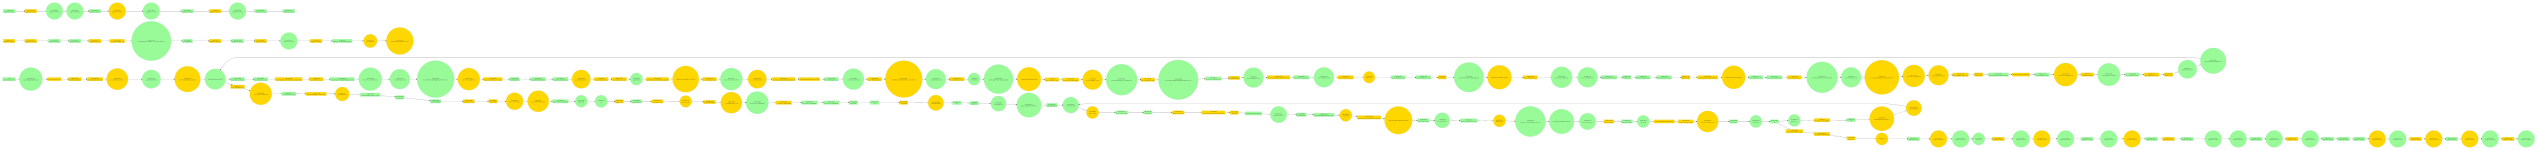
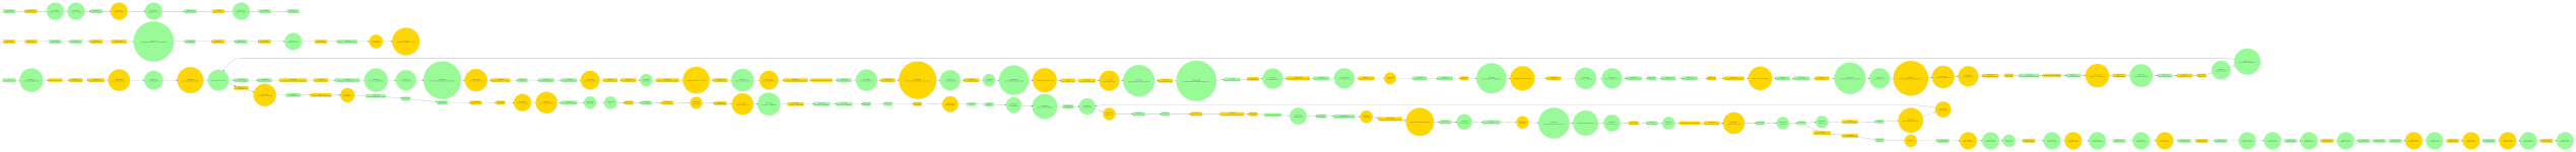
  digraph {
    fontname="Liberation Sans"
    rankdir=LR
    node [color=lightsteelblue fillcolor=palegreen fontname="Liberation Sans" shape=note style=filled]
    edge [arrowhead=onormal color="#000000" fontname="Liberation Sans"]
    n1 [color=lightgrey label="start\npushl $0x0<UINT8>"]
    n2 [label="0x00401610\ncall CoInitialize@ole32.dll" shape=circle]
    n3 [color=lightgrey fillcolor=gold label="CoInitialize@ole32.dll"]
    n4 [fillcolor=gold label="0x00401616\npushl $0x4<UINT8>"]
    n5 [fillcolor=gold label="0x00401618\npushl $0x1000<UINT32>"]
    n6 [fillcolor=gold label="0x0040161d\npushl $0x3dc<UINT32>" shape=circle]
    n7 [label="0x00401622\npushl $0x0<UINT8>" shape=circle]
    n8 [fillcolor=gold label="0x00401624\ncall VirtualAlloc@kernel32.dll" shape=circle]
    n9 [color=lightgrey label="VirtualAlloc@kernel32.dll" shape=circle]
    n10 [label="0x0040162a\nmovl %eax, -4(%ebp)"]
    n11 [fillcolor=gold label="0x00401762\nmovl -4(%ebp), %edx"]
    n12 [label="0x0040162d\nmovl -4(%ebp), %eax"]
    n13 [fillcolor=gold label="0x00401765\nmovl %eax, 0x20(%edx)" shape=circle]
    n14 [fillcolor=gold label="0x00401630\nmovl $0x3b79d178<UINT32>, 0x3c8(%eax)"]
    n15 [fillcolor=gold label="0x0040163a\nmovl -4(%ebp), %eax"]
    n16 [label="0x0040163d\nmovl VirtualProtect@kernel32.dll, %ecx"]
    n17 [label="0x00401643\nmovl %ecx, 0x3d0(%eax)" shape=circle]
    n18 [label="0x00401649\nmovl -4(%ebp), %eax" shape=circle]
    n19 [label="0x0040164c\nmovl GetProcAddress@kernel32.dll, %ecx" shape=circle]
    n20 [fillcolor=gold label="0x00401652\nmovl %ecx, 0x48(%eax)" shape=circle]
    n21 [fillcolor=gold label="0x00401655\ncmpl $0x0<UINT8>, -4(%ebp)"]
    n22 [label="0x00401659\nje 0x004016c6"]
    n23 [label="0x0040165b\npushl $0x409<UINT32>"]
    n24 [label="0x00401660\npushl $0xc1e<UINT32>"]
    n25 [fillcolor=gold label="0x00401665\npushl $0xa<UINT8>" shape=circle]
    n26 [fillcolor=gold label="0x00401667\nmovl -4(%ebp), %eax"]
    n27 [fillcolor=gold label="0x0040166a\nmovl 0x4(%eax), %ecx"]
    n28 [label="0x0040166d\npushl %ecx" shape=circle]
    n29 [fillcolor=gold label="0x0040166e\ncall FindResourceExW@kernel32.dll"]
    n30 [color=lightgrey fillcolor=gold label="FindResourceExW@kernel32.dll" shape=circle]
    n31 [fillcolor=gold label="0x00401674\nmovl -4(%ebp), %edx"]
    n32 [label="0x00401677\nmovl %eax, 0x10(%edx)" shape=circle]
    n33 [fillcolor=gold label="0x0040167a\npushl $0x0<UINT8>" shape=circle]
    n34 [fillcolor=gold label="0x0040167c\ncall GetModuleHandleA@kernel32.dll"]
    n35 [color=lightgrey fillcolor=gold label="GetModuleHandleA@kernel32.dll"]
    n36 [label="0x00401682\nmovl -4(%ebp), %ecx"]
    n37 [label="0x00401685\nmovl %eax, 0x4(%ecx)" shape=circle]
    n38 [fillcolor=gold label="0x00401688\nmovl -4(%ebp), %eax"]
    n39 [fillcolor=gold label="0x0040168b\nmovl $0x70ce8b97<UINT32>, 0x4c(%eax)" shape=circle]
    n40 [label="0x00401692\nmovl -4(%ebp), %eax" shape=circle]
    n41 [fillcolor=gold label="0x00401695\nmovl 0x4(%eax), %ecx"]
    n42 [label="0x00401698\npushl %ecx" shape=circle]
    n43 [label="0x00401699\ncall ImageNtHeader@dbghelp.dll" shape=circle]
    n44 [color=lightgrey fillcolor=gold label="ImageNtHeader@dbghelp.dll" shape=circle]
    n45 [fillcolor=gold label="0x0040169f\nmovl -4(%ebp), %edx"]
    n46 [fillcolor=gold label="0x004016a2\nmovl %eax, 0x26c(%edx)"]
    n47 [fillcolor=gold label="0x004016a8\nmovl -4(%ebp), %eax" shape=circle]
    n48 [label="0x004016ab\nmovl $0x0<UINT32>, 0x3c4(%eax)" shape=circle]
    n49 [fillcolor=gold label="0x004016b5\nmovl -4(%ebp), %eax"]
    n50 [label="0x004016b8\nmovl GetModuleHandleA@kernel32.dll, %ecx" shape=circle]
    n51 [label="0x004016be\nmovl %ecx, 0x3cc(%eax)"]
    n52 [fillcolor=gold label="0x004016c4\njmp 0x004016dd"]
    n53 [label="0x004016dd\nmovl -4(%ebp), %eax" shape=circle]
    n54 [fillcolor=gold label="0x004016e0\nmovl VirtualFree@kernel32.dll, %ecx"]
    n55 [label="0x004016e6\nmovl %ecx, 0x5c(%eax)"]
    n56 [label="0x004016e9\nmovl -4(%ebp), %eax" shape=circle]
    n57 [fillcolor=gold label="0x004016ec\nmovl 0x10(%eax), %ecx"]
    n58 [fillcolor=gold label="0x004016ef\npushl %ecx" shape=circle]
    n59 [label="0x004016f0\nmovl -4(%ebp), %edx"]
    n60 [label="0x004016f3\nmovl 0x4(%edx), %eax"]
    n61 [fillcolor=gold label="0x004016f6\npushl %eax"]
    n62 [label="0x004016f7\ncall SizeofResource@kernel32.dll" shape=circle]
    n63 [color=lightgrey fillcolor=gold label="SizeofResource@kernel32.dll" shape=circle]
    n64 [fillcolor=gold label="0x004016fd\nmovl -4(%ebp), %ecx"]
    n65 [label="0x00401700\nmovl %eax, 0x8(%ecx)" shape=circle]
    n66 [label="0x00401703\nmovl -4(%ebp), %eax" shape=circle]
    n67 [label="0x00401706\nmovl 0x10(%eax), %ecx"]
    n68 [label="0x00401709\npushl %ecx"]
    n69 [label="0x0040170a\nmovl -4(%ebp), %edx"]
    n70 [label="0x0040170d\nmovl 0x4(%edx), %eax"]
    n71 [fillcolor=gold label="0x00401710\npushl %eax"]
    n72 [fillcolor=gold label="0x00401711\ncall LoadResource@kernel32.dll"]
    n73 [color=lightgrey fillcolor=gold label="LoadResource@kernel32.dll" shape=circle]
    n74 [label="0x00401717\nmovl -4(%ebp), %ecx"]
    n75 [label="0x0040171a\nmovl %eax, 0x58(%ecx)"]
    n76 [fillcolor=gold label="0x0040171d\nmovl -4(%ebp), %eax"]
    n77 [label="0x00401720\nmovl $0x0<UINT32>, 0x3bc(%eax)" shape=circle]
    n78 [label="0x0040172a\nmovl -4(%ebp), %eax" shape=circle]
    n79 [fillcolor=gold label="0x0040172d\nmovl LoadLibraryA@kernel32.dll, %ecx" shape=circle]
    n80 [fillcolor=gold label="0x00401733\nmovl %ecx, 0x60(%eax)" shape=circle]
    n81 [fillcolor=gold label="0x00401736\nmovl -4(%ebp), %eax" shape=circle]
    n82 [fillcolor=gold label="0x00401739\nmovl 0x58(%eax), %ecx"]
    n83 [fillcolor=gold label="0x0040173c\npushl %ecx"]
    n84 [label="0x0040173d\ncall LockResource@kernel32.dll"]
    n85 [color=lightgrey fillcolor=gold label="LockResource@kernel32.dll"]
    n86 [label="0x00401743\nmovl -4(%ebp), %edx"]
    n87 [fillcolor=gold label="0x00401746\nmovl %eax, 0x290(%edx)" shape=circle]
    n88 [fillcolor=gold label="0x0040174c\npushl $0x4<UINT8>"]
    n89 [label="0x0040174e\npushl $0x1000<UINT32>" shape=circle]
    n90 [label="0x00401753\nmovl -4(%ebp), %eax"]
    n91 [fillcolor=gold label="0x00401756\nmovl 0x8(%eax), %ecx"]
    n92 [fillcolor=gold label="0x00401759\npushl %ecx"]
    n93 [label="0x0040175a\npushl $0x0<UINT8>" shape=circle]
    n94 [label="0x0040175c\ncall VirtualAlloc@kernel32.dll" shape=circle]
    n95 [label="0x00401768\nmovl -4(%ebp), %eax"]
    n96 [fillcolor=gold label="0x0040176b\ncmpl $0x0<UINT8>, 0x20(%eax)"]
    n97 [fillcolor=gold label="0x0040176f\nje 0x0040197e" shape=circle]
    n98 [label="0x0040197e\nmovl $0x1b6b<UINT32>, %eax"]
    n99 [label="0x00401983\npushl %esi"]
    n100 [label="0x00401984\ncall 0x004034df"]
    n101 [fillcolor=gold label="0x004034df\nmovl %edi, %edi"]
    n102 [fillcolor=gold label="0x004034e1\npushl %ebp"]
    n103 [fillcolor=gold label="0x004034e2\nmovl %esp, %ebp" shape=circle]
    n104 [fillcolor=gold label="0x004034e4\nmovl 0x8(%ebp), %eax" shape=circle]
    n105 [label="0x004034e7\nmovl %eax, 0x0040b648"]
    n106 [label="0x004034ec\npopl %ebp" shape=circle]
    n107 [label="0x004034ed\nret" shape=circle]
    n108 [fillcolor=gold label="0x00401989\npushl %esi"]
    n109 [label="0x0040198a\ncall 0x004032cd"]
    n110 [fillcolor=gold label="0x004032cd\nmovl %edi, %edi"]
    n111 [fillcolor=gold label="0x004032cf\npushl %ebp" shape=circle]
    n112 [fillcolor=gold label="0x004032d0\nmovl %esp, %ebp"]
    n113 [fillcolor=gold label="0x004032d2\nmovl 0x8(%ebp), %eax" shape=circle]
    n114 [label="0x004032d5\nmovl %eax, 0x0040b634" shape=circle]
    n115 [fillcolor=gold label="0x004032da\nmovl %eax, 0x0040b638"]
    n116 [label="0x004032df\nmovl %eax, 0x0040b63c"]
    n117 [label="0x004032e4\nmovl %eax, 0x0040b640"]
    n118 [label="0x004032e9\npopl %ebp"]
    n119 [label="0x004032ea\nret"]
    n120 [fillcolor=gold label="0x0040198f\npushl %esi"]
    n121 [fillcolor=gold label="0x00401990\ncall 0x00401b93" shape=circle]
    n122 [label="0x00401b93\nret"]
    n123 [label="0x00401995\npushl %esi"]
    n124 [label="0x00401996\ncall 0x00402ca1" shape=circle]
    n125 [label="0x00402ca1\npushl $0x402c68<UINT32>" shape=circle]
    n126 [label="0x00402ca6\ncall 0x00402314"]
    n127 [label="0x00402314\nmovl %edi, %edi" shape=circle]
    n128 [fillcolor=gold label="0x00402316\npushl %ebp" shape=circle]
    n129 [label="0x00402317\nmovl %esp, %ebp"]
    n130 [label="0x00402319\npushl %esi"]
    n131 [fillcolor=gold label="0x0040231a\npushl 0x0040a114"]
    n132 [fillcolor=gold label="0x00402320\nmovl TlsGetValue@kernel32.dll, %esi"]
    n133 [fillcolor=gold label="0x00402326\ncall %esi"]
    n134 [color=lightgrey label="TlsGetValue@kernel32.dll"]
    n135 [label="0x00402328\ntestl %eax, %eax" shape=circle]
    n136 [label="0x0040232a\nje 0x0040234d"]
    n137 [label="0x0040234d\nmovl $0x408844<UINT32>, %esi"]
    n138 [fillcolor=gold label="0x00402352\npushl %esi" shape=circle]
    n139 [fillcolor=gold label="0x00402353\ncall GetModuleHandleW@kernel32.dll"]
    n140 [color=lightgrey fillcolor=gold label="GetModuleHandleW@kernel32.dll" shape=circle]
    n141 [label="0x00402359\ntestl %eax, %eax"]
    n142 [label="0x0040235b\njne 0x00402368" shape=circle]
    n143 [label="0x00402368\npushl $0x408834<UINT32>"]
    n144 [fillcolor=gold label="0x0040236d\npushl %eax" shape=circle]
    n145 [label="0x0040236e\ncall GetProcAddress@kernel32.dll" shape=circle]
    n146 [color=lightgrey label="GetProcAddress@kernel32.dll" shape=circle]
    n147 [label="0x00402374\ntestl %eax, %eax" shape=circle]
    n148 [fillcolor=gold label="0x00402376\nje 0x00402380"]
    n149 [label="0x00402378\npushl 0x8(%ebp)"]
    n150 [label="0x0040237b\ncall %eax" shape=circle]
    n151 [color=lightgrey fillcolor=gold label="EncodePointer@KERNEL32.DLL"]
    n152 [fillcolor=gold label="0x0040237d\nmovl %eax, 0x8(%ebp)"]
    n153 [fillcolor=gold label="0x00402380\nmovl 0x8(%ebp), %eax" shape=circle]
    n154 [label="0x00402383\npopl %esi"]
    n155 [label="0x00402384\npopl %ebp" shape=circle]
    n156 [label="0x00402385\nret"]
    n157 [label="0x00402cab\npopl %ecx" shape=circle]
    n158 [fillcolor=gold label="0x004019a5\naddl $0x24<UINT8>, %esp"]
    n159 [fillcolor=gold label="0x00402cac\nmovl %eax, 0x0040b4dc"]
    n160 [fillcolor=gold label="0x004019a8\nmovl %eax, 0x0040a004"]
    n161 [label="0x00402cb1\nret"]
    n162 [fillcolor=gold label="0x0040199b\npushl $0x40192d<UINT32>" shape=circle]
    n163 [fillcolor=gold label="0x004019a0\ncall 0x00402314" shape=circle]
-   n164 [fillcolor=gold label="0x004019ad\npopl %esi"]
+   n164 [label="0x004019ad\npopl %esi"]
    n165 [fillcolor=gold label="0x004019ae\nret" shape=circle]
    n166 [label="0x14410000\naddb %al, (%eax)"]
    n167 [fillcolor=gold label="0x14410002\naddb %al, (%eax)" shape=circle]
    n168 [label="0x14410004\naddb %al, (%eax)" shape=circle]
    n169 [label="0x14410006\nincl %eax" shape=circle]
    n170 [fillcolor=gold label="0x14410007\naddb %al, (%eax)"]
    n171 [label="0x14410009\naddb %al, (%eax)" shape=circle]
    n172 [fillcolor=gold label="0x1441000b\naddb %al, (%eax)" shape=circle]
    n173 [label="0x1441000d\naddb %al, (%eax)" shape=circle]
    n174 [label="0x1441000f\naddb %al, (%eax)"]
    n175 [label="0x14410011\naddb %al, (%eax)" shape=circle]
    n176 [fillcolor=gold label="0x14410013\naddb %al, (%eax)" shape=circle]
    n177 [label="0x14410015\naddb %al, (%eax)"]
    n178 [fillcolor=gold label="0x14410017\naddb %al, (%eax)"]
    n179 [label="0x14410019\naddb %al, (%eax)"]
    n180 [label="0x1441001b\naddb %al, (%eax)" shape=circle]
    n181 [label="0x1441001d\naddb %al, (%eax)" shape=circle]
    n182 [label="0x1441001f\naddb %al, (%eax)"]
    n183 [label="0x14410021\naddb %al, (%eax)" shape=circle]
    n184 [fillcolor=gold label="0x14410023\naddb %al, (%eax)"]
    n185 [label="0x14410025\naddb %al, (%eax)" shape=circle]
    n186 [label="0x14410027\naddb %al, (%eax)"]
    n187 [label="0x14410029\naddb %al, (%eax)"]
    n188 [label="0x1441002b\naddb %al, (%eax)"]
    n189 [fillcolor=gold label="0x1441002d\naddb %al, (%eax)" shape=circle]
    n190 [label="0x1441002f\naddb %al, (%eax)" shape=circle]
    n191 [fillcolor=gold label="0x14410031\naddb %al, (%eax)"]
    n192 [fillcolor=gold label="0x14410033\naddb %al, (%eax)" shape=circle]
    n193 [label="0x14410035\naddb %al, (%eax)"]
    n194 [fillcolor=gold label="0x14410037\naddb %al, (%eax)" shape=circle]
    n195 [label="0x14410039\naddb %al, (%eax)" shape=circle]
    n196 [fillcolor=gold label="0x1441003b\naddb %al, (%eax)"]
    n197 [label="0x1441003d\naddb %al, (%eax)" shape=circle]
    n198 [fillcolor=gold label="0x1441003f\naddb %al, (%eax)"]
    n199 [fillcolor=gold label="0x14410041\naddb %al, (%eax)"]
    n200 [label="0x14410043\naddb %al, (%eax)"]
    n201 [label="0x14410045\naddb %al, (%eax)"]
    n202 [fillcolor=gold label="0x14410047\naddb %dh, (%eax)"]
    n203 [fillcolor=gold label="0x14410049\nscasb %es:(%edi), %al"]
    n204 [label="0x1441004a\ncmpb $0xffffffce<UINT8>, -117(%edi,%edx,4)" shape=circle]
    n205 [label="0x1441004f\njo 0x14410051"]
    n206 [fillcolor=gold label="0x14410051\naddb %al, (%eax)"]
    n207 [label="0x14410053\naddb %al, (%eax)"]
    n208 [fillcolor=gold label="0x14410055\naddb %al, (%eax)"]
    n209 [label="0x14410057\naddb %al, (%eax)" shape=circle]
    n210 [fillcolor=gold label="0x14410059\naddb %al, (%eax)"]
    n211 [label="0x1441005b\naddb %dh, -128(%ebx,%ebx,4)"]
    n212 [fillcolor=gold label="0x1441005f\njl 0x144100dc" shape=circle]
    n213 [fillcolor=gold label="0x14410061\nsbbl $0x7c80<UINT32>, %eax" shape=circle]
    n214 [label="0x14410066\naddb %al, (%eax)"]
    n215 [fillcolor=gold label="0x14410068\naddb %al, (%eax)"]
    n216 [label="0x1441006a\naddb %al, (%eax)" shape=circle]
    n217 [label="0x1441006c\naddb %al, (%eax)" shape=circle]
    n218 [label="0x1441006e\naddb %al, (%eax)"]
    n219 [fillcolor=gold label="0x14410070\naddb %al, (%eax)" shape=circle]
    n220 [label="0x14410072\naddb %al, (%eax)" shape=circle]
    n221 [label="0x14410074\naddb %al, (%eax)"]
    n222 [fillcolor=gold label="0x14410076\naddb %al, (%eax)"]
    n223 [label="0x14410078\naddb %al, (%eax)" shape=circle]
    n224 [label="0x1441007a\naddb %al, (%eax)"]
    n225 [label="0x1441007c\naddb %al, (%eax)"]
    n1 -> n2
    n2 -> n3 [arrowhead=dot]
    n3 -> n4 [arrowhead=dot]
    n4 -> n5 [arrowhead=dot]
    n5 -> n6
    n6 -> n7 [arrowhead=dot]
    n7 -> n8 [arrowhead=dot]
    n8 -> n9
    n9 -> n10 [arrowhead=normal]
    n9 -> n11 [arrowhead=dot]
    n10 -> n12 [arrowhead=dot]
    n11 -> n13 [arrowhead=normal]
    n12 -> n14
    n13 -> n95
    n14 -> n15
    n15 -> n16 [arrowhead=normal]
    n16 -> n17
    n17 -> n18 [arrowhead=normal]
    n18 -> n19 [arrowhead=normal]
    n19 -> n20 [arrowhead=normal]
    n20 -> n21 [arrowhead=dot]
    n21 -> n22 [arrowhead=normal]
    n22 -> n23 [arrowhead=normal label=F]
    n23 -> n24 [arrowhead=normal]
    n24 -> n25
    n25 -> n26
    n26 -> n27 [arrowhead=dot]
    n27 -> n28 [arrowhead=normal]
    n28 -> n29
    n29 -> n30
    n30 -> n31 [arrowhead=normal]
    n31 -> n32
    n32 -> n33
    n33 -> n34 [arrowhead=dot]
    n34 -> n35 [arrowhead=dot]
    n35 -> n36 [arrowhead=dot]
    n36 -> n37
    n37 -> n38 [arrowhead=normal]
    n38 -> n39 [arrowhead=dot]
    n39 -> n40 [arrowhead=normal]
    n40 -> n41 [arrowhead=dot]
    n41 -> n42
    n42 -> n43 [arrowhead=normal]
    n43 -> n44 [arrowhead=dot]
    n44 -> n45 [arrowhead=normal]
    n45 -> n46
    n46 -> n47 [arrowhead=normal]
    n47 -> n48 [arrowhead=normal]
    n48 -> n49 [arrowhead=dot]
    n49 -> n50
    n50 -> n51 [arrowhead=normal]
    n51 -> n52 [arrowhead=dot]
    n52 -> n53 [arrowhead=normal]
    n53 -> n54 [arrowhead=dot]
    n54 -> n55
    n55 -> n56
    n56 -> n57
    n57 -> n58
    n58 -> n59
    n59 -> n60 [arrowhead=dot]
    n60 -> n61 [arrowhead=normal]
    n61 -> n62 [arrowhead=normal]
    n62 -> n63 [arrowhead=dot]
    n63 -> n64 [arrowhead=dot]
    n64 -> n65
    n65 -> n66
    n66 -> n67 [arrowhead=dot]
    n67 -> n68 [arrowhead=dot]
    n68 -> n69 [arrowhead=dot]
    n69 -> n70 [arrowhead=normal]
    n70 -> n71 [arrowhead=dot]
    n71 -> n72 [arrowhead=normal]
    n72 -> n73 [arrowhead=dot]
    n73 -> n74 [arrowhead=dot]
    n74 -> n75 [arrowhead=normal]
    n75 -> n76
    n76 -> n77 [arrowhead=normal]
    n77 -> n78 [arrowhead=normal]
    n78 -> n79
    n79 -> n80 [arrowhead=dot]
    n80 -> n81 [arrowhead=normal]
    n81 -> n82 [arrowhead=dot]
    n82 -> n83
    n83 -> n84
    n84 -> n85 [arrowhead=normal]
    n85 -> n86 [arrowhead=normal]
    n86 -> n87 [arrowhead=normal]
    n87 -> n88
    n88 -> n89
    n89 -> n90 [arrowhead=normal]
    n90 -> n91 [arrowhead=dot]
    n91 -> n92 [arrowhead=normal]
    n92 -> n93
    n93 -> n94
    n94 -> n9 [arrowhead=dot]
    n95 -> n96 [arrowhead=normal]
    n96 -> n97 [arrowhead=dot]
    n97 -> n98 [label=T]
    n98 -> n99 [arrowhead=dot]
    n99 -> n100 [arrowhead=dot]
    n100 -> n101 [arrowhead=dot]
    n101 -> n102 [arrowhead=normal]
    n102 -> n103 [arrowhead=normal]
    n103 -> n104
    n104 -> n105 [arrowhead=normal]
    n105 -> n106 [arrowhead=normal]
    n106 -> n107
    n107 -> n108 [arrowhead=dot]
    n108 -> n109 [arrowhead=dot]
    n109 -> n110 [arrowhead=normal]
    n110 -> n111
    n111 -> n112 [arrowhead=dot]
    n112 -> n113
    n113 -> n114 [arrowhead=dot]
    n114 -> n115
    n115 -> n116 [arrowhead=dot]
    n116 -> n117 [arrowhead=normal]
    n117 -> n118 [arrowhead=dot]
    n118 -> n119
    n119 -> n120 [arrowhead=dot]
    n120 -> n121
    n121 -> n122
    n122 -> n123
    n123 -> n124 [arrowhead=normal]
    n124 -> n125 [arrowhead=dot]
    n125 -> n126
    n126 -> n127 [arrowhead=dot]
    n127 -> n128
    n128 -> n129 [arrowhead=normal]
    n129 -> n130 [arrowhead=dot]
    n130 -> n131 [arrowhead=normal]
    n131 -> n132
    n132 -> n133 [arrowhead=normal]
    n133 -> n134
    n134 -> n135
    n135 -> n136 [arrowhead=dot]
    n136 -> n137 [arrowhead=normal label=T]
    n137 -> n138 [arrowhead=normal]
    n138 -> n139 [arrowhead=dot]
    n139 -> n140 [arrowhead=normal]
    n140 -> n141 [arrowhead=normal]
    n141 -> n142 [arrowhead=dot]
    n142 -> n143 [arrowhead=normal label=T]
    n143 -> n144
    n144 -> n145 [arrowhead=normal]
    n145 -> n146 [arrowhead=normal]
    n146 -> n147
    n147 -> n148
    n148 -> n149 [label=F]
    n149 -> n150
    n150 -> n151
    n151 -> n152
    n152 -> n153 [arrowhead=dot]
    n153 -> n154 [arrowhead=dot]
    n154 -> n155 [arrowhead=normal]
    n155 -> n156 [arrowhead=dot]
    n156 -> n157 [arrowhead=normal]
    n156 -> n158
    n157 -> n159
    n158 -> n160
    n159 -> n161 [arrowhead=normal]
    n160 -> n164
    n161 -> n162
    n162 -> n163
    n163 -> n127 [arrowhead=dot]
    n164 -> n165
    n165 -> n166 [arrowhead=dot]
    n166 -> n167 [arrowhead=dot]
    n167 -> n168 [arrowhead=normal]
    n168 -> n169 [arrowhead=dot]
    n169 -> n170 [arrowhead=dot]
    n170 -> n171 [arrowhead=dot]
    n171 -> n172
    n172 -> n173 [arrowhead=normal]
    n173 -> n174
    n174 -> n175
    n175 -> n176 [arrowhead=normal]
    n176 -> n177 [arrowhead=normal]
    n177 -> n178
    n178 -> n179 [arrowhead=dot]
    n179 -> n180
    n180 -> n181 [arrowhead=normal]
    n181 -> n182
    n182 -> n183 [arrowhead=dot]
    n183 -> n184 [arrowhead=dot]
    n184 -> n185
    n185 -> n186 [arrowhead=normal]
    n186 -> n187 [arrowhead=normal]
    n187 -> n188
    n188 -> n189 [arrowhead=normal]
    n189 -> n190
    n190 -> n191
    n191 -> n192 [arrowhead=normal]
    n192 -> n193 [arrowhead=dot]
    n193 -> n194
    n194 -> n195 [arrowhead=dot]
    n195 -> n196 [arrowhead=normal]
    n196 -> n197 [arrowhead=normal]
    n198 -> n199
    n199 -> n200
    n200 -> n201 [arrowhead=normal]
    n201 -> n202 [arrowhead=normal]
    n202 -> n203
    n203 -> n204
    n204 -> n205 [arrowhead=normal]
    n205 -> n206 [arrowhead=dot label=F]
    n206 -> n207 [arrowhead=dot]
    n207 -> n208 [arrowhead=dot]
    n208 -> n209 [arrowhead=normal]
    n209 -> n210
    n210 -> n211 [arrowhead=normal]
    n211 -> n212 [arrowhead=normal]
    n212 -> n213 [arrowhead=dot label=F]
    n214 -> n215 [arrowhead=dot]
    n215 -> n216
    n216 -> n217
    n217 -> n218 [arrowhead=dot]
    n218 -> n219 [arrowhead=normal]
    n219 -> n220 [arrowhead=dot]
    n220 -> n221 [arrowhead=normal]
    n221 -> n222
    n222 -> n223
    n223 -> n224
    n224 -> n225
  }
